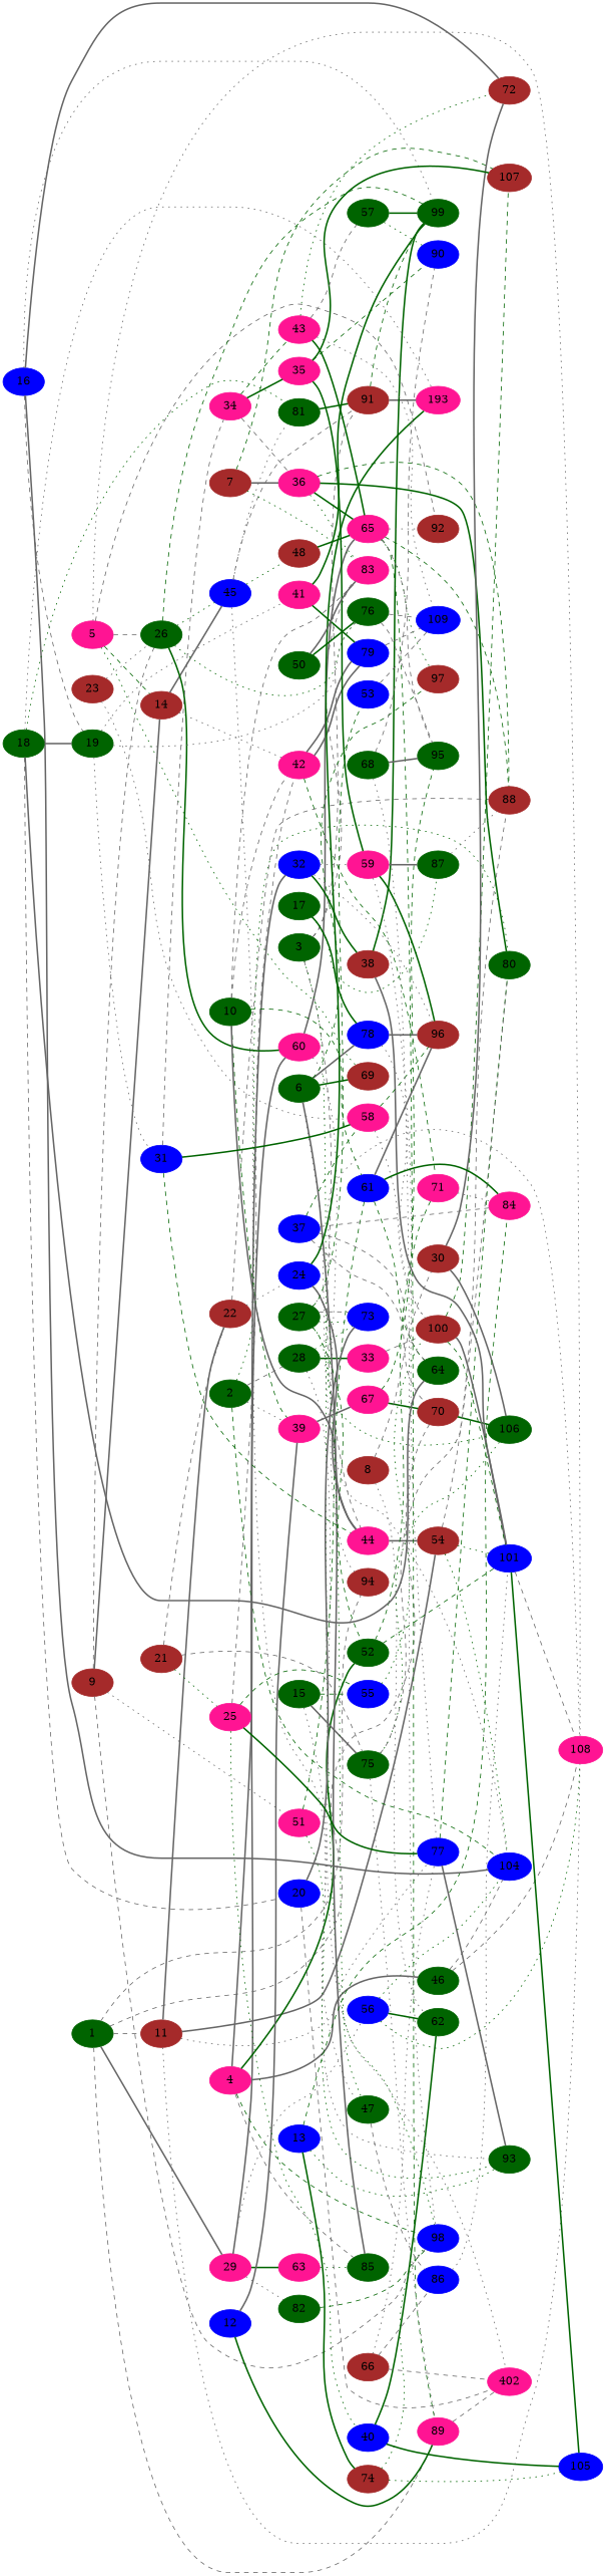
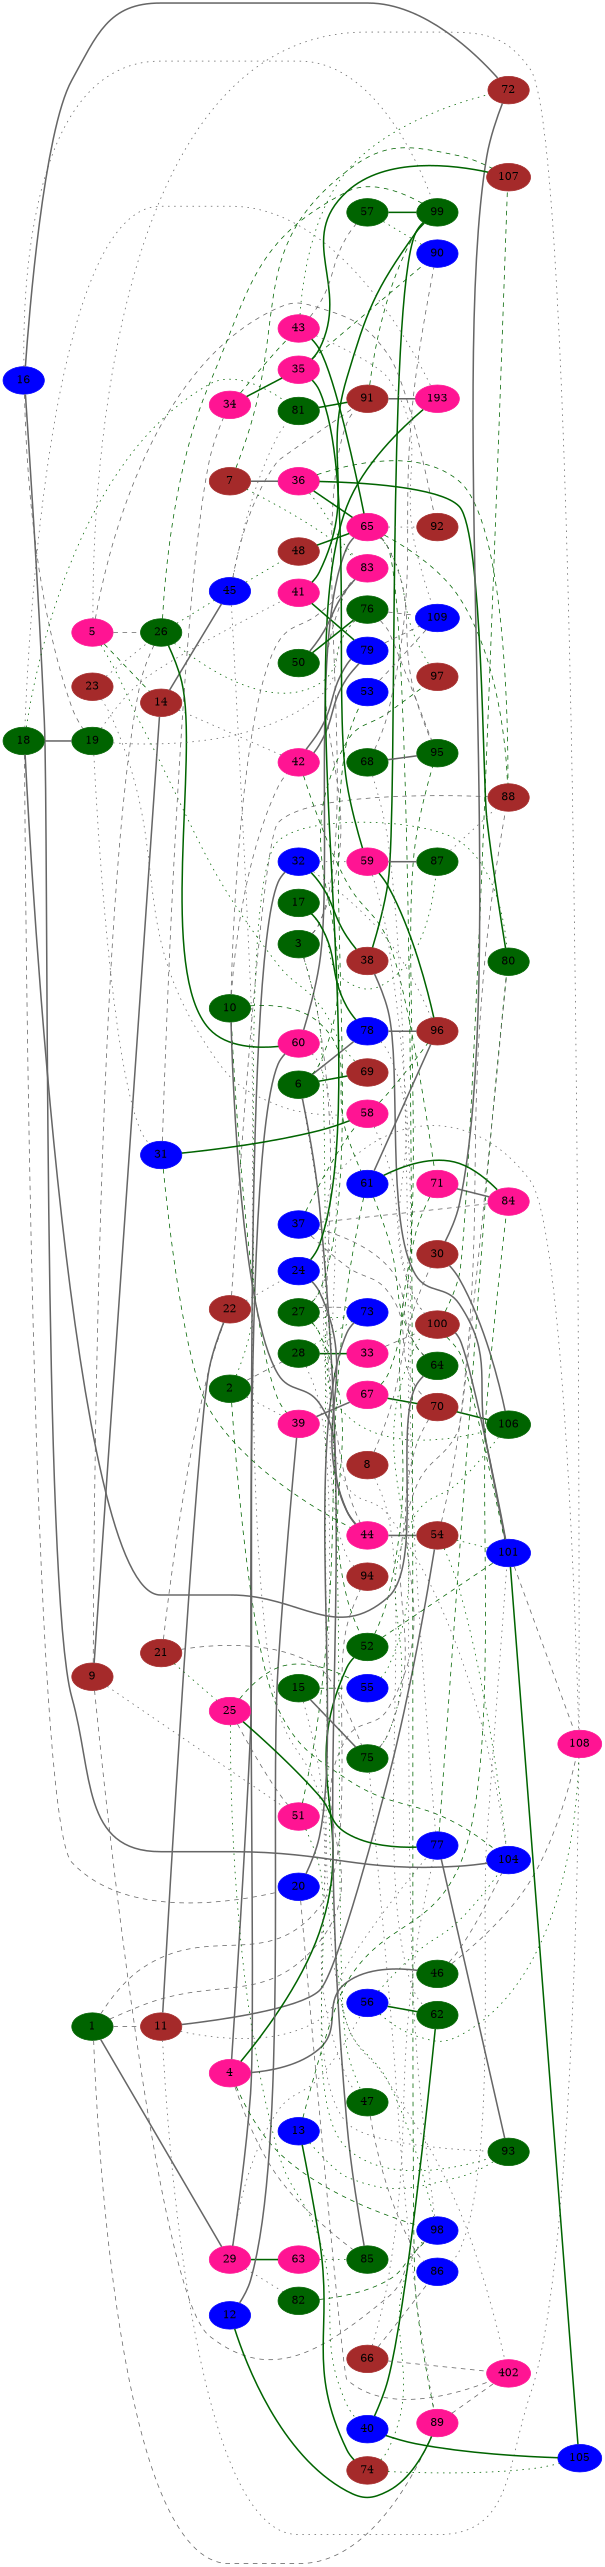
  graph {
    rankdir=LR
    node [color=darkgreen style=filled]
    edge [color=gray40 style=dashed]
    11 [color=brown]
    1
    29 [color=deeppink]
    70 [color=brown]
    89 [color=deeppink]
    94 [color=brown]
    108 [color=deeppink]
    22 [color=brown]
    54 [color=brown]
    77 [color=blue]
    60 [color=deeppink]
    56 [color=blue]
    63 [color=deeppink]
    82
    106
    n16 [color=deeppink label=402]
    2
    28
    39 [color=deeppink]
    80
    104 [color=blue]
    73 [color=blue]
    33 [color=deeppink]
    67 [color=deeppink]
    44 [color=deeppink]
    3
    83 [color=deeppink]
    91 [color=brown]
    98 [color=blue]
    99
    n31 [color=deeppink label=193]
    4 [color=deeppink]
    32 [color=blue]
    46
    52
    85
    38 [color=brown]
    59 [color=deeppink]
    96 [color=brown]
    101 [color=blue]
    71 [color=deeppink]
    5 [color=deeppink]
    14 [color=brown]
    26
    69 [color=brown]
    92 [color=brown]
    42 [color=deeppink]
    45 [color=blue]
    76
    6
    78 [color=blue]
    97 [color=brown]
    100 [color=brown]
    7 [color=brown]
    36 [color=deeppink]
    107 [color=brown]
    88 [color=brown]
    65 [color=deeppink]
    8 [color=brown]
    30 [color=brown]
    62
    72 [color=brown]
    9 [color=brown]
    51 [color=deeppink]
    61 [color=blue]
    93
    10
    79 [color=blue]
    84 [color=deeppink]
    64
    24 [color=blue]
    12 [color=blue]
    13 [color=blue]
    74 [color=brown]
    105 [color=blue]
    81
    48 [color=brown]
    15
    47
    55 [color=blue]
    75
    86 [color=blue]
    16 [color=blue]
    19
    31 [color=blue]
    41 [color=deeppink]
    17
    87
    18
    20 [color=blue]
    58 [color=deeppink]
    34 [color=deeppink]
    109 [color=blue]
    95
    21 [color=brown]
    25 [color=deeppink]
    40 [color=blue]
    23 [color=brown]
    27
    53 [color=blue]
    35 [color=deeppink]
    43 [color=deeppink]
    90 [color=blue]
    57
    37 [color=blue]
    50
    66 [color=brown]
    68
    11 -- 108 [style=dotted]
    11 -- 22 [style=bold]
    11 -- 54 [style=bold]
    11 -- 77 [style=dotted]
    1 -- 11
    1 -- 29 [style=bold]
    1 -- 70
    1 -- 89
    1 -- 94
    29 -- 60 [style=bold]
    29 -- 56 [style=dotted]
    29 -- 63 [color=darkgreen style=bold]
    29 -- 82 [style=dotted]
    70 -- 106 [color=darkgreen style=bold]
    89 -- n16
    22 -- 88
    22 -- 24 [style=dotted]
    54 -- 104 [color=darkgreen style=dotted]
    54 -- 101 [color=darkgreen style=dotted]
    54 -- 88
    77 -- 80 [color=darkgreen]
    77 -- 93 [style=bold]
    60 -- 94 [style=dotted]
    60 -- 65 [style=bold]
    56 -- 108 [color=darkgreen style=dotted]
    56 -- 104 [color=darkgreen style=dotted]
    56 -- 62 [color=darkgreen style=bold]
    63 -- 85 [color=darkgreen style=dotted]
    82 -- 98 [color=darkgreen]
    2 -- 28
    2 -- 39 [style=dotted]
    2 -- 80 [color=darkgreen style=dotted]
    2 -- 104 [color=darkgreen]
    28 -- n16 [style=dotted]
    28 -- 73 [color=darkgreen style=dotted]
    28 -- 33 [color=darkgreen style=bold]
    39 -- 67 [style=bold]
    33 -- 100
    67 -- 70 [color=darkgreen style=bold]
    67 -- 95 [color=darkgreen]
    44 -- 54 [style=bold]
    3 -- 44
    3 -- 83
    3 -- 91
    3 -- 98 [color=darkgreen style=dotted]
    91 -- 99 [color=darkgreen]
    91 -- n31 [style=bold]
    4 -- 98 [color=darkgreen]
    4 -- 32 [style=bold]
    4 -- 46 [style=bold]
    4 -- 52 [color=darkgreen style=bold]
    4 -- 85
    32 -- 38 [color=darkgreen style=bold]
    32 -- 59 [style=dotted]
    32 -- 96 [style=dotted]
    46 -- 108
    46 -- 104
    52 -- 101 [color=darkgreen]
    52 -- 71 [color=darkgreen]
    38 -- 99 [color=darkgreen style=bold]
    38 -- 101 [style=bold]
    59 -- 77 [style=dotted]
    59 -- 96 [color=darkgreen style=bold]
    59 -- 87 [style=bold]
    101 -- 108
    101 -- 105 [color=darkgreen style=bold]
-   71 -- 84 [style=dotted]
+   71 -- 84 [style=bold]
    5 -- 108 [style=dotted]
    5 -- 14 [color=darkgreen]
    5 -- 26
    5 -- 69 [color=darkgreen style=dotted]
    5 -- 92
    14 -- 42 [style=dotted]
    14 -- 45 [style=bold]
    26 -- 60 [color=darkgreen style=bold]
    26 -- 99 [color=darkgreen]
    26 -- 45 [color=darkgreen style=dotted]
    26 -- 76 [color=darkgreen style=dotted]
    42 -- 71 [color=darkgreen]
    42 -- 79 [style=bold]
    42 -- 79 [style=bold]
    45 -- 91
    45 -- 93 [style=dotted]
    45 -- 81 [style=dotted]
    45 -- 48 [color=darkgreen style=dotted]
    76 -- 109
    76 -- 95
    6 -- 104 [style=dotted]
    6 -- 85 [style=bold]
    6 -- 69 [color=darkgreen style=bold]
    6 -- 78 [style=bold]
    6 -- 97 [color=darkgreen]
    78 -- 96 [style=bold]
    78 -- 100 [style=dotted]
    100 -- 101 [color=darkgreen]
    100 -- 101 [style=bold]
    100 -- 107 [color=darkgreen]
    7 -- 83 [color=darkgreen style=dotted]
    7 -- 36 [style=bold]
    7 -- 107 [color=darkgreen]
    36 -- 80 [color=darkgreen style=bold]
    36 -- 83 [color=darkgreen style=dotted]
    36 -- 88 [color=darkgreen]
    36 -- 65 [color=darkgreen style=bold]
    65 -- 89 [color=darkgreen]
    65 -- 92 [style=dotted]
    65 -- 97 [color=darkgreen style=dotted]
    65 -- 88 [color=darkgreen]
    65 -- 95
    8 -- 30
    8 -- 62 [style=dotted]
    30 -- 106 [style=bold]
    30 -- 72 [style=bold]
    9 -- 98
    9 -- 14 [style=bold]
    9 -- 26
    9 -- 51 [style=dotted]
    51 -- 61 [color=darkgreen]
    51 -- 93 [color=darkgreen style=dotted]
    61 -- 96 [style=bold]
    61 -- 84 [color=darkgreen style=bold]
    61 -- 64 [color=darkgreen]
    10 -- 39 [color=darkgreen]
    10 -- 44 [style=bold]
    10 -- 83
    10 -- 42
    10 -- 61 [color=darkgreen]
    79 -- 109
    24 -- 106 [color=darkgreen style=dotted]
    24 -- 44 [style=bold]
    24 -- n31 [color=darkgreen style=bold]
    12 -- 89 [color=darkgreen style=bold]
    12 -- 39 [style=bold]
    13 -- 93 [color=darkgreen style=dotted]
    13 -- 84 [color=darkgreen]
    13 -- 74 [color=darkgreen style=bold]
    74 -- 98 [color=darkgreen style=dotted]
    74 -- 105 [color=darkgreen style=dotted]
    81 -- 91 [color=darkgreen style=bold]
    48 -- 65 [color=darkgreen style=bold]
    15 -- 47 [style=dotted]
    15 -- 55 [color=darkgreen]
    15 -- 75 [style=bold]
    47 -- 86
    55 -- 100 [color=darkgreen style=dotted]
    75 -- 89 [style=dotted]
    75 -- 106 [color=darkgreen style=dotted]
    75 -- 80
    86 -- 101 [style=dotted]
    16 -- 104 [style=bold]
    16 -- 99 [style=dotted]
    16 -- 72 [style=bold]
    16 -- 19
    19 -- 76 [style=dotted]
    19 -- 31 [style=dotted]
    19 -- 41 [style=dotted]
    31 -- 44 [color=darkgreen]
    31 -- 58 [color=darkgreen style=bold]
    31 -- 34
    41 -- 99 [color=darkgreen style=bold]
    41 -- 79 [color=darkgreen style=bold]
    17 -- 78 [color=darkgreen style=bold]
    17 -- 87 [color=darkgreen style=dotted]
    87 -- 88 [style=dotted]
    18 -- n31 [style=dotted]
    18 -- 64 [style=bold]
    18 -- 81 [color=darkgreen style=dotted]
    18 -- 19 [style=bold]
    18 -- 20
    20 -- n16
    20 -- 73 [style=bold]
    58 -- 96 [color=darkgreen]
    58 -- 100 [style=dotted]
-   34 -- 36
    34 -- 35 [color=darkgreen style=bold]
    34 -- 43 [color=darkgreen]
    21 -- 22
    21 -- 75
    21 -- 25 [color=darkgreen style=dotted]
    25 -- 77 [color=darkgreen style=bold]
-   25 -- 42
+   25 -- 51
    25 -- 55 [color=darkgreen]
    25 -- 40 [color=darkgreen style=dotted]
    40 -- 62 [color=darkgreen style=bold]
    40 -- 105 [color=darkgreen style=bold]
    23 -- 26 [style=dotted]
    23 -- 58 [style=dotted]
    27 -- 108 [style=dotted]
    27 -- 73 [color=darkgreen style=dotted]
    27 -- 73
    27 -- 52 [color=darkgreen]
    27 -- 47 [color=darkgreen style=dotted]
    27 -- 53 [color=darkgreen]
    53 -- 109
    35 -- 59 [color=darkgreen style=bold]
    35 -- 107 [color=darkgreen style=bold]
    35 -- 90 [color=darkgreen]
    43 -- 65 [color=darkgreen style=bold]
    43 -- 72 [color=darkgreen style=dotted]
    43 -- 109 [style=dotted]
    43 -- 57
    57 -- 99 [color=darkgreen style=bold]
    57 -- 90 [color=darkgreen style=dotted]
    37 -- 70
    37 -- 84
    37 -- 64
    37 -- 58 [color=darkgreen]
    50 -- 83 [style=bold]
    50 -- 76 [color=darkgreen style=bold]
    66 -- 77 [style=dotted]
    66 -- n16
    66 -- 86
    68 -- 98 [style=dotted]
    68 -- 95 [style=bold]
    68 -- 90
  }
